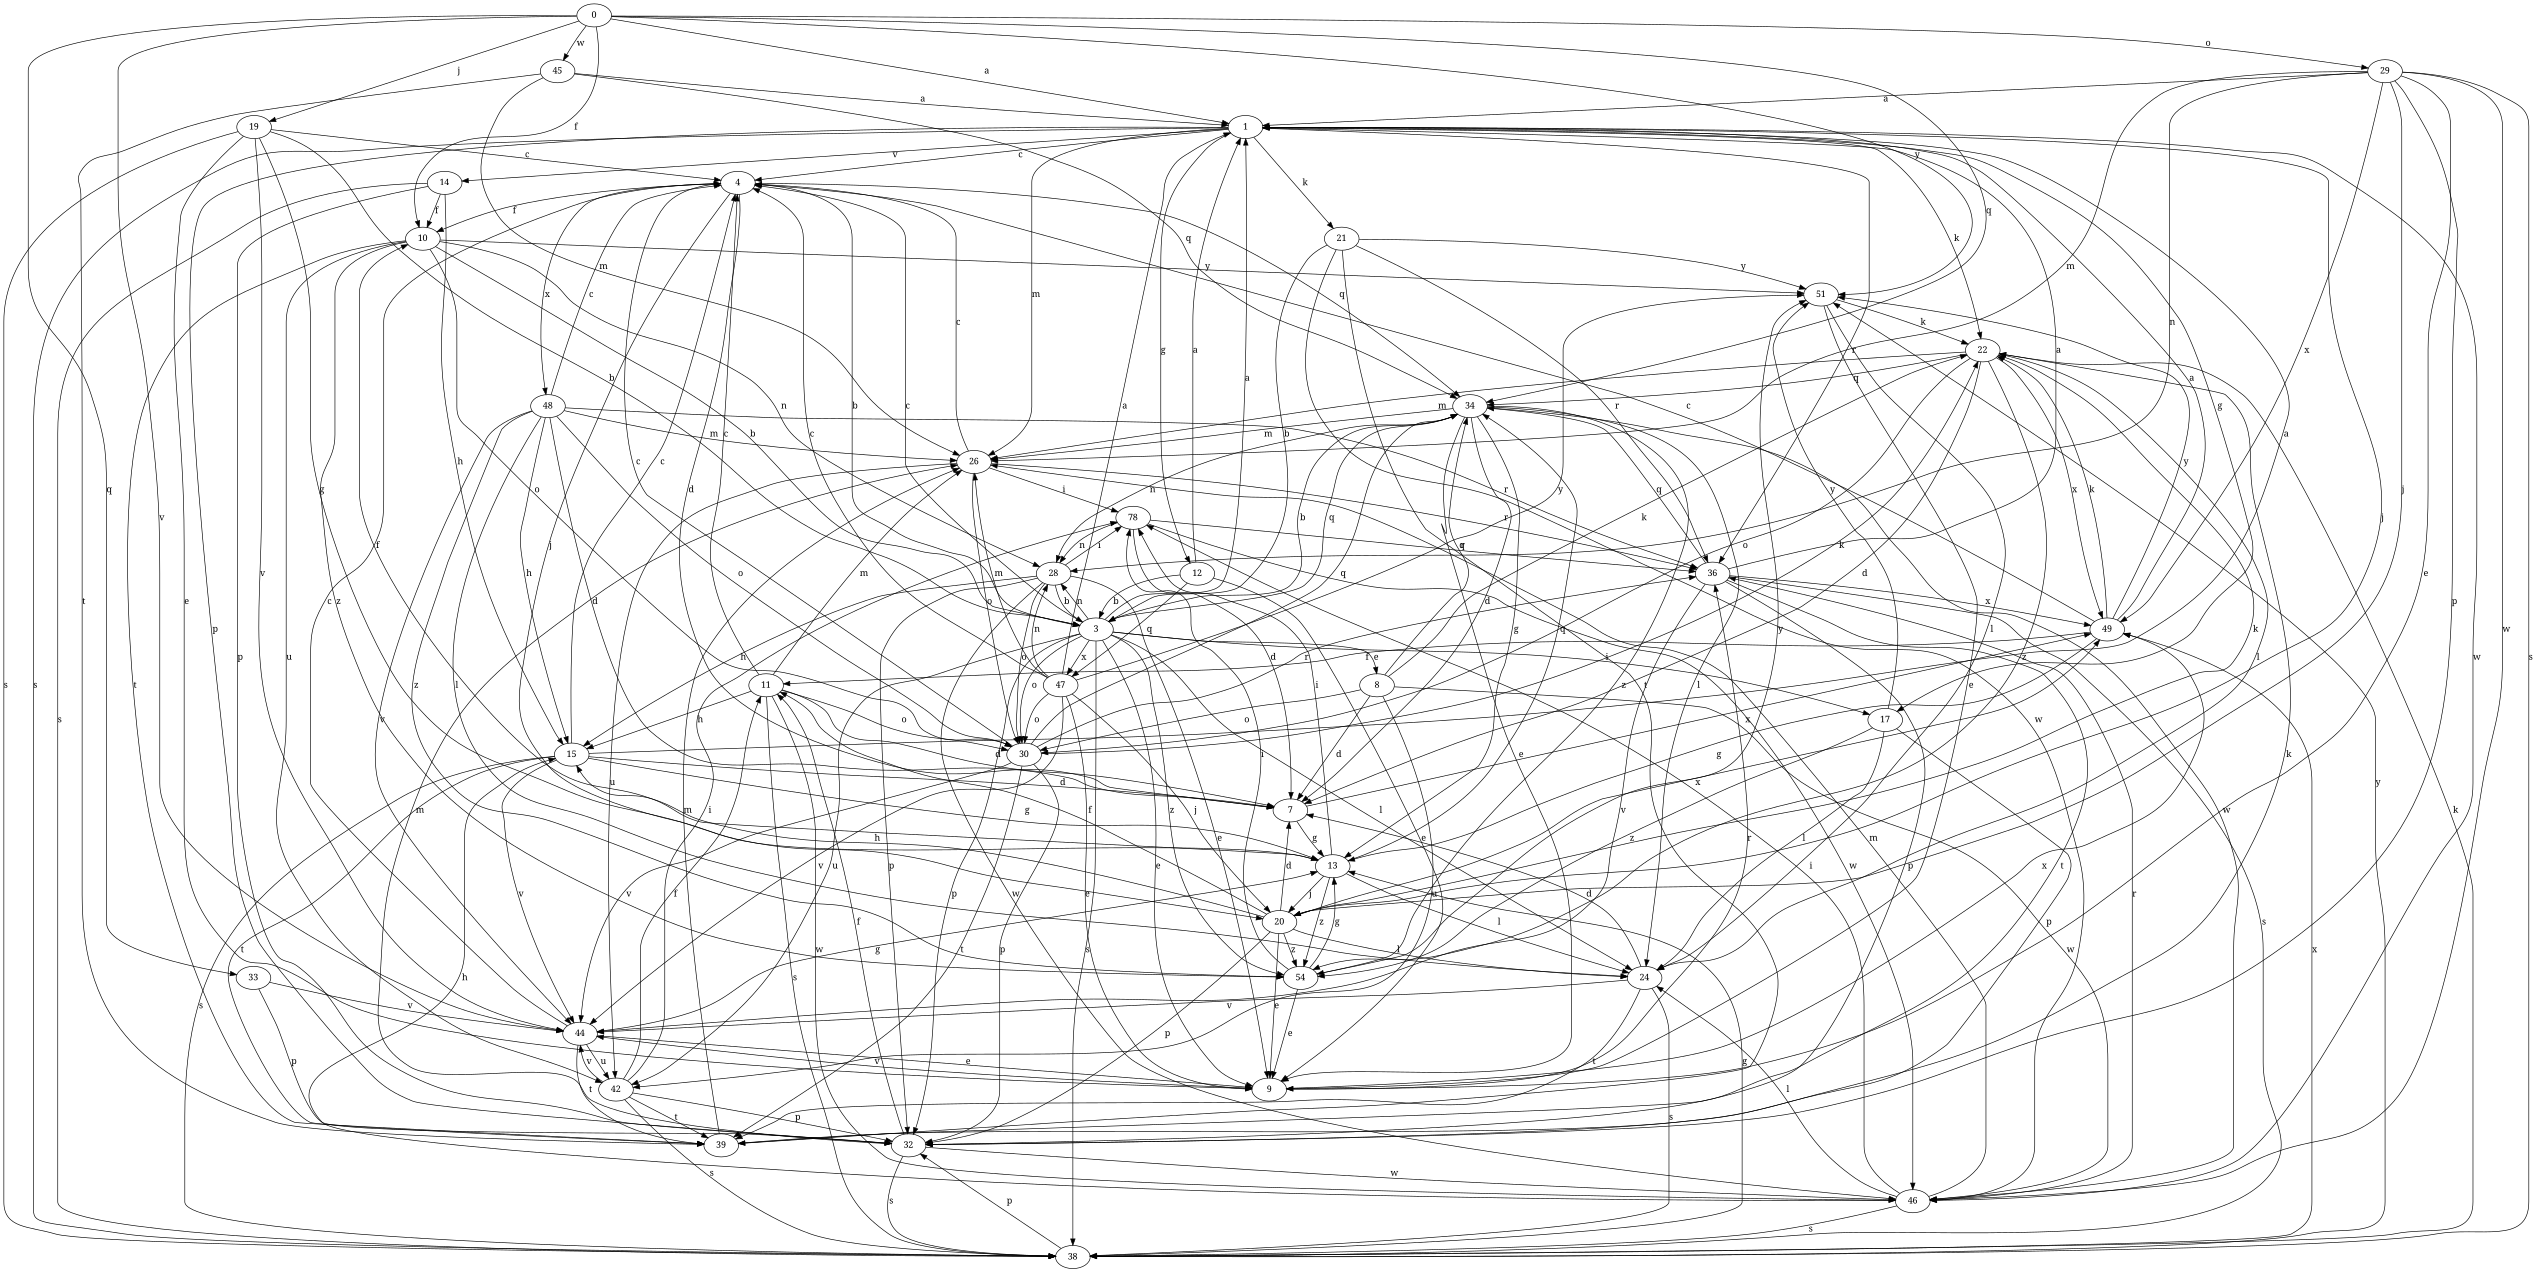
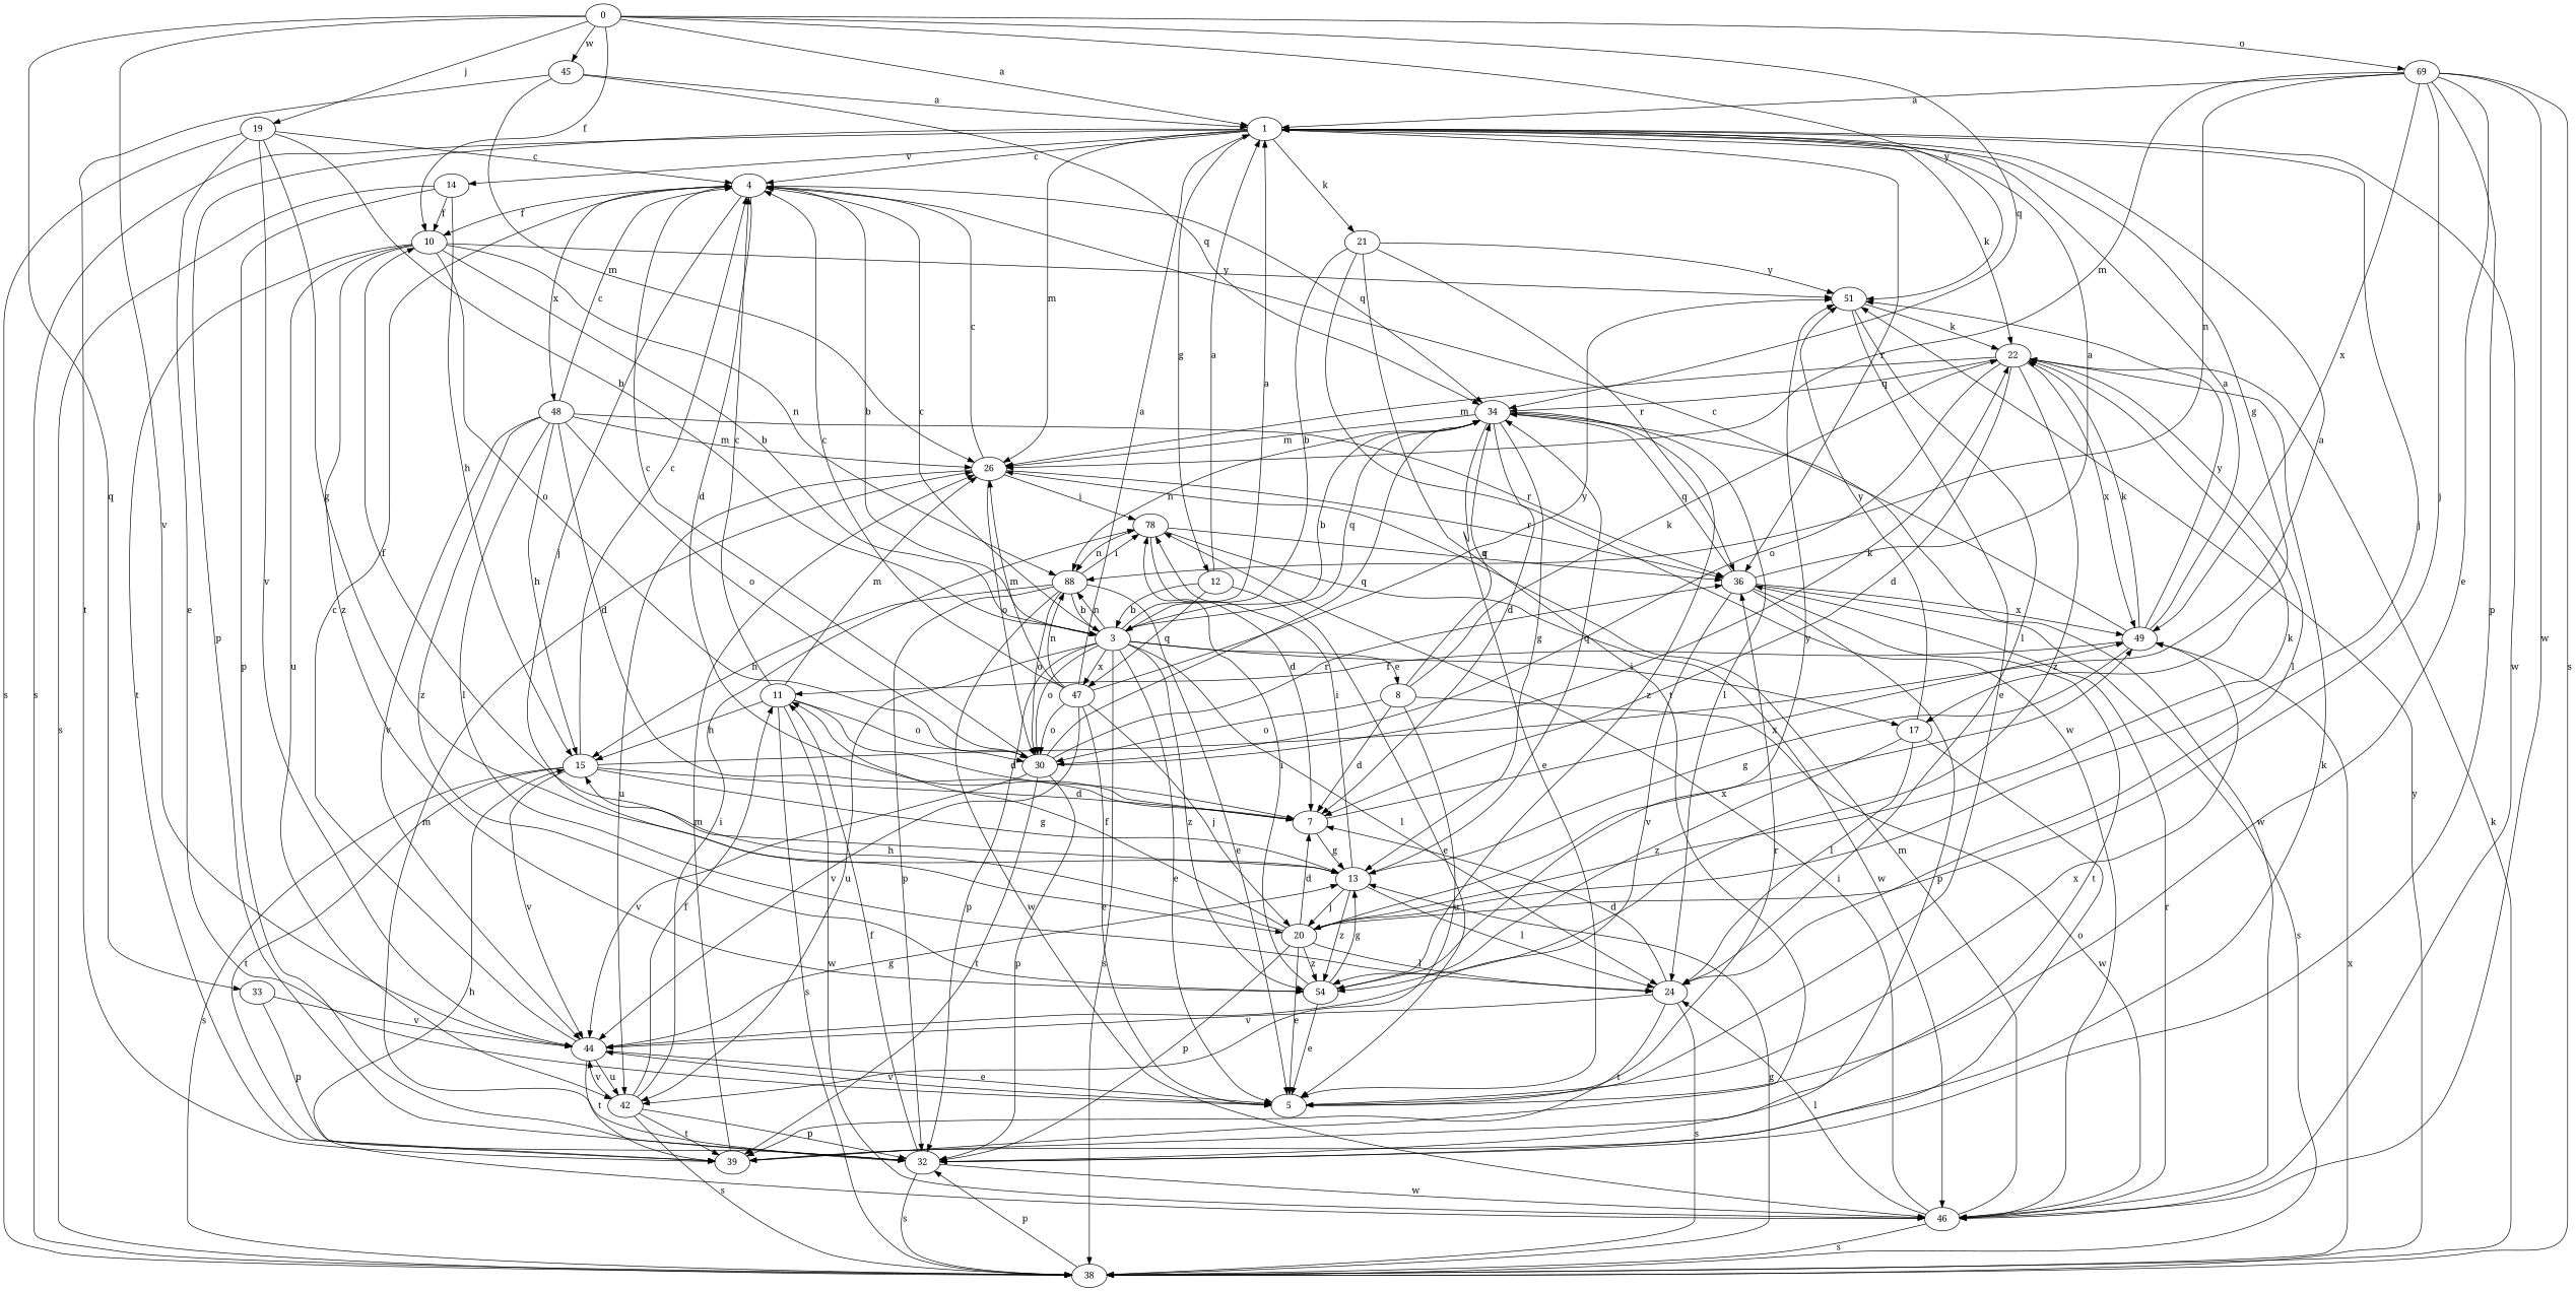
  strict digraph {
    fontname="Noto Serif"
    node [fontname="Noto Serif"]
    edge [fontname="Noto Serif"]
    0
    1
    10
    19
-   29
+   29 [label=69]
    33
    34
    44
    45
    51
    4
    12
    14
    20
    21
    22
    26
    32
    36
    38
    46
    17
    3
-   28
+   28 [label=88]
    30
    42
    54
    39
    13
-   9
+   9 [label=5]
    49
    24
    7
    48
    47
    n36 [label=78]
    15
    11
    8
    0 -> 1 [label=a]
    0 -> 10 [label=f]
    0 -> 19 [label=j]
    0 -> 29 [label=o]
    0 -> 33 [label=q]
    0 -> 34 [label=q]
    0 -> 44 [label=v]
    0 -> 45 [label=w]
    0 -> 51 [label=y]
    1 -> 4 [label=c]
    1 -> 12 [label=g]
    1 -> 14 [label=v]
    1 -> 20 [label=j]
    1 -> 21 [label=k]
    1 -> 22 [label=k]
    1 -> 26 [label=m]
    1 -> 32 [label=p]
    1 -> 36 [label=r]
    1 -> 38 [label=s]
    1 -> 46 [label=w]
    1 -> 17 [label=g]
    10 -> 51 [label=y]
    10 -> 3 [label=b]
    10 -> 28 [label=n]
    10 -> 30 [label=o]
    10 -> 42 [label=u]
    10 -> 54 [label=z]
    10 -> 39 [label=t]
    19 -> 44 [label=v]
    19 -> 4 [label=c]
    19 -> 38 [label=s]
    19 -> 3 [label=b]
    19 -> 13 [label=g]
    19 -> 9 [label=e]
    29 -> 1 [label=a]
    29 -> 20 [label=j]
    29 -> 26 [label=m]
    29 -> 32 [label=p]
    29 -> 38 [label=s]
    29 -> 46 [label=w]
    29 -> 28 [label=n]
    29 -> 9 [label=e]
    29 -> 49 [label=x]
    33 -> 44 [label=v]
    33 -> 32 [label=p]
    34 -> 26 [label=m]
    34 -> 46 [label=w]
    34 -> 3 [label=b]
    34 -> 28 [label=n]
    34 -> 54 [label=z]
    34 -> 13 [label=g]
    34 -> 9 [label=e]
    34 -> 24 [label=l]
    34 -> 7 [label=d]
    44 -> 4 [label=c]
    44 -> 42 [label=u]
    44 -> 39 [label=t]
    44 -> 13 [label=g]
    44 -> 9 [label=e]
    45 -> 1 [label=a]
    45 -> 34 [label=q]
    45 -> 26 [label=m]
    45 -> 39 [label=t]
    51 -> 22 [label=k]
    51 -> 9 [label=e]
    51 -> 24 [label=l]
    4 -> 10 [label=f]
    4 -> 34 [label=q]
    4 -> 20 [label=j]
    4 -> 3 [label=b]
    4 -> 7 [label=d]
    4 -> 48 [label=x]
    12 -> 1 [label=a]
    12 -> 3 [label=b]
    12 -> 9 [label=e]
    12 -> 47 [label=q]
    14 -> 10 [label=f]
    14 -> 32 [label=p]
    14 -> 38 [label=s]
    14 -> 15 [label=h]
    20 -> 22 [label=k]
    20 -> 32 [label=p]
    20 -> 54 [label=z]
    20 -> 9 [label=e]
    20 -> 49 [label=x]
    20 -> 24 [label=l]
    20 -> 7 [label=d]
    20 -> 15 [label=h]
    20 -> 11 [label=f]
    21 -> 51 [label=y]
    21 -> 36 [label=r]
    21 -> 46 [label=w]
    21 -> 3 [label=b]
    21 -> 39 [label=t]
    22 -> 34 [label=q]
    22 -> 26 [label=m]
    22 -> 30 [label=o]
    22 -> 54 [label=z]
    22 -> 49 [label=x]
    22 -> 24 [label=l]
    22 -> 7 [label=d]
    26 -> 4 [label=c]
    26 -> 36 [label=r]
    26 -> 30 [label=o]
    26 -> 42 [label=u]
    26 -> n36 [label=i]
    32 -> 26 [label=m]
    32 -> 38 [label=s]
    32 -> 46 [label=w]
    32 -> 11 [label=f]
    36 -> 1 [label=a]
    36 -> 34 [label=q]
    36 -> 44 [label=v]
    36 -> 32 [label=p]
    36 -> 38 [label=s]
    36 -> 39 [label=t]
    36 -> 49 [label=x]
    38 -> 51 [label=y]
    38 -> 22 [label=k]
    38 -> 32 [label=p]
    38 -> 13 [label=g]
    38 -> 49 [label=x]
    46 -> 26 [label=m]
    46 -> 36 [label=r]
    46 -> 38 [label=s]
    46 -> 24 [label=l]
    46 -> n36 [label=i]
    46 -> 15 [label=h]
    17 -> 51 [label=y]
-   17 -> 32 [label=p]
+   17 -> 32 [label=o]
    17 -> 54 [label=z]
    17 -> 24 [label=l]
    3 -> 1 [label=a]
    3 -> 34 [label=q]
    3 -> 4 [label=c]
    3 -> 32 [label=p]
    3 -> 38 [label=s]
    3 -> 17 [label=i]
    3 -> 28 [label=n]
    3 -> 30 [label=o]
    3 -> 42 [label=u]
    3 -> 54 [label=z]
    3 -> 9 [label=e]
    3 -> 24 [label=l]
    3 -> 47 [label=x]
    3 -> 8 [label=e]
    28 -> 32 [label=p]
    28 -> 46 [label=w]
    28 -> 3 [label=b]
    28 -> 30 [label=o]
    28 -> 9 [label=e]
    28 -> n36 [label=i]
    28 -> 15 [label=h]
    30 -> 34 [label=q]
    30 -> 44 [label=v]
    30 -> 4 [label=c]
    30 -> 22 [label=k]
    30 -> 32 [label=p]
    30 -> 36 [label=r]
    30 -> 39 [label=t]
    42 -> 44 [label=v]
    42 -> 32 [label=p]
    42 -> 38 [label=s]
    42 -> 39 [label=t]
    42 -> n36 [label=i]
    42 -> 11 [label=f]
    54 -> 51 [label=y]
    54 -> 13 [label=g]
    54 -> 9 [label=e]
    54 -> n36 [label=i]
    39 -> 22 [label=k]
    39 -> 26 [label=m]
    13 -> 10 [label=f]
    13 -> 34 [label=q]
    13 -> 20 [label=j]
    13 -> 54 [label=z]
    13 -> 24 [label=l]
    13 -> n36 [label=i]
    9 -> 44 [label=v]
    9 -> 36 [label=r]
    9 -> 49 [label=x]
    49 -> 1 [label=a]
    49 -> 51 [label=y]
    49 -> 4 [label=c]
    49 -> 22 [label=k]
    49 -> 13 [label=g]
    49 -> 11 [label=f]
    24 -> 44 [label=v]
    24 -> 38 [label=s]
    24 -> 39 [label=t]
    24 -> 7 [label=d]
    7 -> 13 [label=g]
    7 -> 49 [label=x]
    48 -> 44 [label=v]
    48 -> 4 [label=c]
    48 -> 26 [label=m]
    48 -> 36 [label=r]
    48 -> 30 [label=o]
    48 -> 54 [label=z]
    48 -> 24 [label=l]
    48 -> 7 [label=d]
    48 -> 15 [label=h]
    47 -> 1 [label=a]
    47 -> 44 [label=v]
    47 -> 51 [label=y]
    47 -> 4 [label=c]
    47 -> 20 [label=j]
    47 -> 26 [label=m]
    47 -> 28 [label=n]
    47 -> 30 [label=o]
    47 -> 9 [label=e]
    n36 -> 36 [label=r]
    n36 -> 46 [label=w]
    n36 -> 28 [label=n]
    n36 -> 7 [label=d]
    15 -> 1 [label=a]
    15 -> 44 [label=v]
    15 -> 4 [label=c]
    15 -> 38 [label=s]
    15 -> 39 [label=t]
    15 -> 13 [label=g]
    15 -> 7 [label=d]
    11 -> 4 [label=c]
    11 -> 26 [label=m]
    11 -> 38 [label=s]
    11 -> 46 [label=w]
    11 -> 30 [label=o]
    11 -> 7 [label=d]
    11 -> 15 [label=h]
    8 -> 34 [label=q]
    8 -> 22 [label=k]
    8 -> 46 [label=w]
    8 -> 30 [label=o]
    8 -> 42 [label=u]
    8 -> 7 [label=d]
  }
